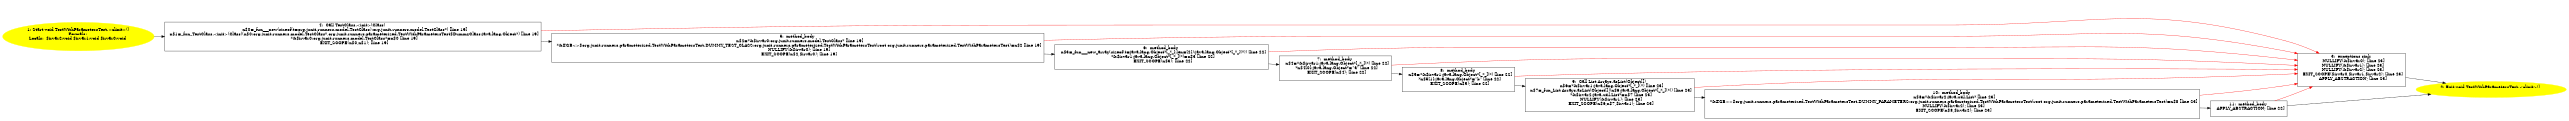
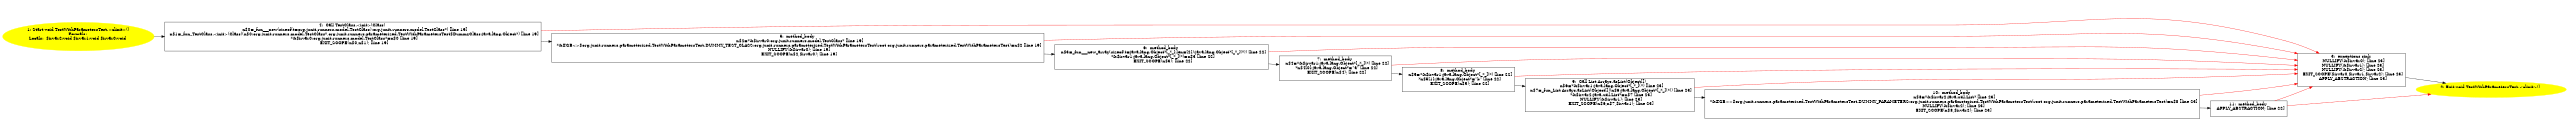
  digraph {
    rankdir=LR
    node [shape=box]
    n1 [color=yellow label="1: Start void TestWithParametersTest.<clinit>()\nFormals: \nLocals:  $irvar2:void $irvar1:void $irvar0:void \n  " style=filled shape=""]
    n2 [label="4:  Call TestClass.<init>(Class) \n   n$0=_fun___new(sizeof(t=org.junit.runners.model.TestClass):org.junit.runners.model.TestClass*) [line 19]\n  n$1=_fun_TestClass.<init>(Class)(n$0:org.junit.runners.model.TestClass*,org.junit.runners.parameterized.TestWithParametersTest$DummyClass:java.lang.Object*) [line 19]\n  *&$irvar0:org.junit.runners.model.TestClass*=n$0 [line 19]\n  EXIT_SCOPE(n$0,n$1); [line 19]\n "]
    n3 [label="3:  exceptions sink \n   NULLIFY(&$irvar0); [line 23]\n  NULLIFY(&$irvar1); [line 23]\n  NULLIFY(&$irvar2); [line 23]\n  EXIT_SCOPE($irvar0,$irvar1,$irvar2); [line 23]\n  APPLY_ABSTRACTION; [line 23]\n "]
    n4 [label="5:  method_body \n   n$2=*&$irvar0:org.junit.runners.model.TestClass* [line 19]\n  *&#GB<>$org.junit.runners.parameterized.TestWithParametersTest.DUMMY_TEST_CLASS:org.junit.runners.parameterized.TestWithParametersTest(root org.junit.runners.parameterized.TestWithParametersTest)=n$2 [line 19]\n  NULLIFY(&$irvar0); [line 19]\n  EXIT_SCOPE(n$2,$irvar0); [line 19]\n "]
    n5 [color=yellow label="2: Exit void TestWithParametersTest.<clinit>() \n  " style=filled shape=""]
    n6 [label="6:  method_body \n   n$3=_fun___new_array(sizeof(t=java.lang.Object*[_*_];len=[2]):java.lang.Object*[_*_](*)) [line 22]\n  *&$irvar1:java.lang.Object*[_*_](*)=n$3 [line 22]\n  EXIT_SCOPE(n$3); [line 22]\n "]
    n7 [label="7:  method_body \n   n$4=*&$irvar1:java.lang.Object*[_*_](*) [line 22]\n  *n$4[0]:java.lang.Object*=\"a\" [line 22]\n  EXIT_SCOPE(n$4); [line 22]\n "]
    n8 [label="8:  method_body \n   n$5=*&$irvar1:java.lang.Object*[_*_](*) [line 22]\n  *n$5[1]:java.lang.Object*=\"b\" [line 22]\n  EXIT_SCOPE(n$5); [line 22]\n "]
    n9 [label="9:  Call List Arrays.asList(Object[]) \n   n$6=*&$irvar1:java.lang.Object*[_*_](*) [line 23]\n  n$7=_fun_List Arrays.asList(Object[])(n$6:java.lang.Object*[_*_](*)) [line 23]\n  *&$irvar2:java.util.List*=n$7 [line 23]\n  NULLIFY(&$irvar1); [line 23]\n  EXIT_SCOPE(n$6,n$7,$irvar1); [line 23]\n "]
    n10 [label="10:  method_body \n   n$8=*&$irvar2:java.util.List* [line 23]\n  *&#GB<>$org.junit.runners.parameterized.TestWithParametersTest.DUMMY_PARAMETERS:org.junit.runners.parameterized.TestWithParametersTest(root org.junit.runners.parameterized.TestWithParametersTest)=n$8 [line 23]\n  NULLIFY(&$irvar2); [line 23]\n  EXIT_SCOPE(n$8,$irvar2); [line 23]\n "]
    n11 [label="11:  method_body \n   APPLY_ABSTRACTION; [line 22]\n "]
    n1 -> n2
    n2 -> n3 [color=red]
    n2 -> n4
    n3 -> n5
    n4 -> n3 [color=red]
    n4 -> n6
    n6 -> n3 [color=red]
    n6 -> n7
    n7 -> n3 [color=red]
    n7 -> n8
    n8 -> n3 [color=red]
    n8 -> n9
    n9 -> n3 [color=red]
    n9 -> n10
    n10 -> n3 [color=red]
    n10 -> n11
    n11 -> n3 [color=red]
-   n11 -> n5
+   n11 -> n5 [color=red]
  }
